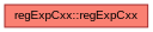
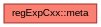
  digraph {
    rankdir=TB
    fontname="Liberation Sans"
-   n1 [color=brown fillcolor=salmon fontname="Liberation Sans" fontsize=10 height=0.2 label="regExpCxx::regExpCxx" shape=box style=filled width=0.4]
+   n1 [color=brown fillcolor=salmon fontname="Liberation Sans" fontsize=10 height=0.2 label="regExpCxx::meta" shape=box style=filled width=0.4]
  }
